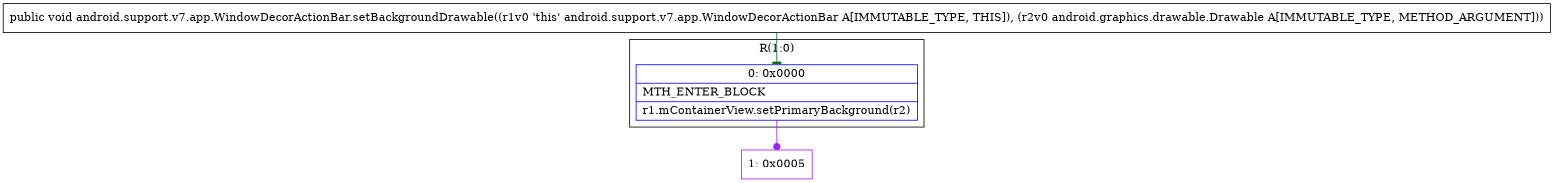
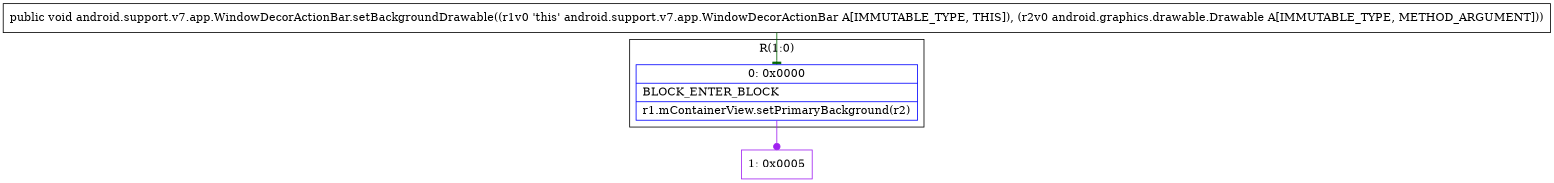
  digraph {
    node [shape=record]
-   n1 [color=blue label="{0\:\ 0x0000|MTH_ENTER_BLOCK\l|r1.mContainerView.setPrimaryBackground(r2)\l}"]
+   n1 [color=blue label="{0\:\ 0x0000|BLOCK_ENTER_BLOCK\l|r1.mContainerView.setPrimaryBackground(r2)\l}"]
    n2 [color=purple label="{1\:\ 0x0005}"]
    n3 [label="{public void android.support.v7.app.WindowDecorActionBar.setBackgroundDrawable((r1v0 'this' android.support.v7.app.WindowDecorActionBar A[IMMUTABLE_TYPE, THIS]), (r2v0 android.graphics.drawable.Drawable A[IMMUTABLE_TYPE, METHOD_ARGUMENT])) }" color=black]
    subgraph cluster_1 {
      label="R(1:0)"
      n1
    }
    n1 -> n2 [color=purple arrowhead=dot]
    n3 -> n1 [color=darkgreen arrowhead=tee]
  }
